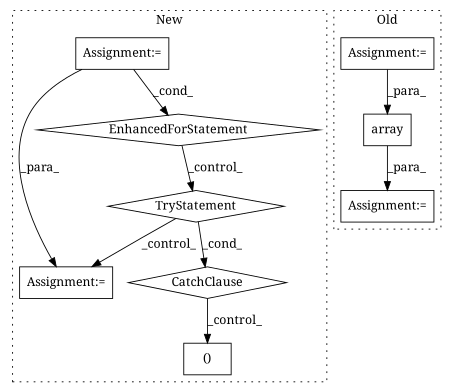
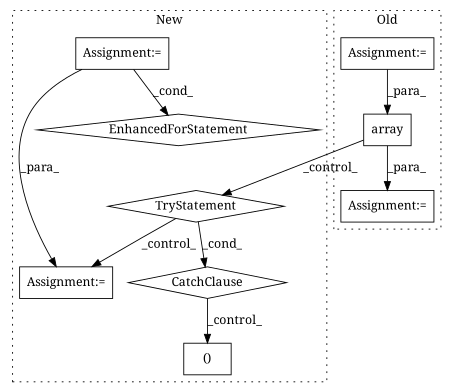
  digraph {
    fontname="Noto Serif"
    node [a=7 fontname="Noto Serif" l=1 s="8653,8744" shape=box]
    edge [fontname="Noto Serif"]
    n1 [a=32 l="6,1" label=array s="8233,8254"]
    n2 [label="Assignment:=" s=8141]
    n3 [label="Assignment:=" s=8225]
    n4 [a=12 l="13,2" label=CatchClause s="8883,8916" shape=diamond]
    n5 [a=54 l=4 label=TryStatement s=8754 shape=diamond]
    n6 [l=11 label="Assignment:=" s=8778]
    n7 [a=106 l=25 label="()" s=8949]
    n8 [a=70 l="53,2" label=EnhancedForStatement shape=diamond]
    n9 [l="53,2" label="Assignment:="]
    subgraph cluster_1 {
      label=Old
      style=dotted
      n1
      n2
      n3
    }
    subgraph cluster_2 {
      label=New
      style=dotted
      n4
      n5
      n6
      n7
      n8
      n9
    }
    n1 -> n3 [label=_para_]
    n2 -> n1 [label=_para_]
    n4 -> n7 [label=_control_]
    n5 -> n4 [label=_cond_]
    n5 -> n6 [label=_control_]
-   n8 -> n5 [label=_control_]
+   n1 -> n5 [label=_control_]
    n9 -> n6 [label=_para_]
    n9 -> n8 [label=_cond_]
  }
